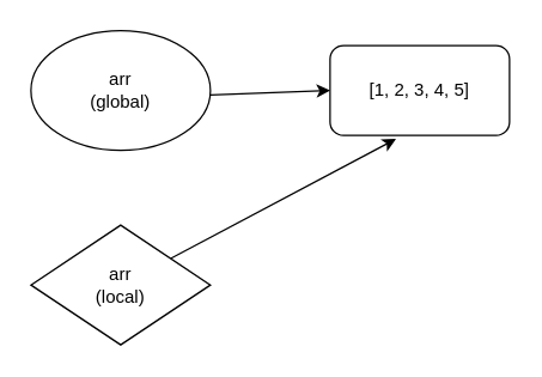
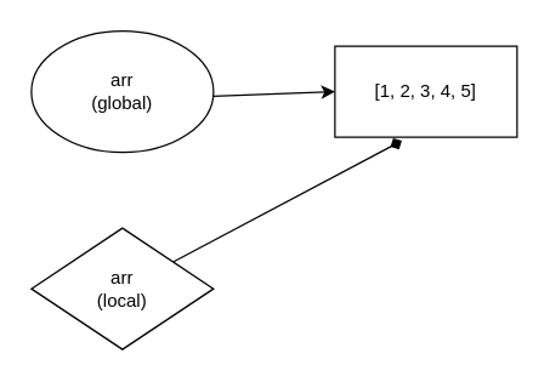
  <mxCell id="0" />
  <mxCell id="1" parent="0" />
- <mxCell id="2" value="[1, 2, 3, 4, 5]" style="whiteSpace=wrap;html=1;rounded=1;" vertex="1" parent="1"><mxGeometry x="220" y="30" width="120" height="60" as="geometry" /></mxCell>
+ <mxCell id="2" value="[1, 2, 3, 4, 5]" style="rounded=0;whiteSpace=wrap;html=1;" vertex="1" parent="1"><mxGeometry x="220" y="30" width="120" height="60" as="geometry" /></mxCell>
  <mxCell id="3" style="edgeStyle=none;html=1;entryX=0;entryY=0.5;entryDx=0;entryDy=0;" edge="1" parent="1" source="4" target="2"><mxGeometry relative="1" as="geometry" /></mxCell>
  <mxCell id="4" value="arr&lt;br&gt;(global)" style="ellipse;whiteSpace=wrap;html=1;" vertex="1" parent="1"><mxGeometry x="20" y="20" width="120" height="80" as="geometry" /></mxCell>
- <mxCell id="5" style="edgeStyle=none;html=1;entryX=0.367;entryY=1.04;entryDx=0;entryDy=0;entryPerimeter=0;" edge="1" parent="1" source="6" target="2"><mxGeometry relative="1" as="geometry" /></mxCell>
+ <mxCell id="5" style="edgeStyle=none;html=1;entryX=0.367;entryY=1.04;entryDx=0;entryDy=0;entryPerimeter=0;endArrow=diamond;" edge="1" parent="1" source="6" target="2"><mxGeometry relative="1" as="geometry" /></mxCell>
  <mxCell id="6" value="arr&lt;br&gt;(local)" style="rhombus;whiteSpace=wrap;html=1;" vertex="1" parent="1"><mxGeometry x="20" y="150" width="120" height="80" as="geometry" /></mxCell>
